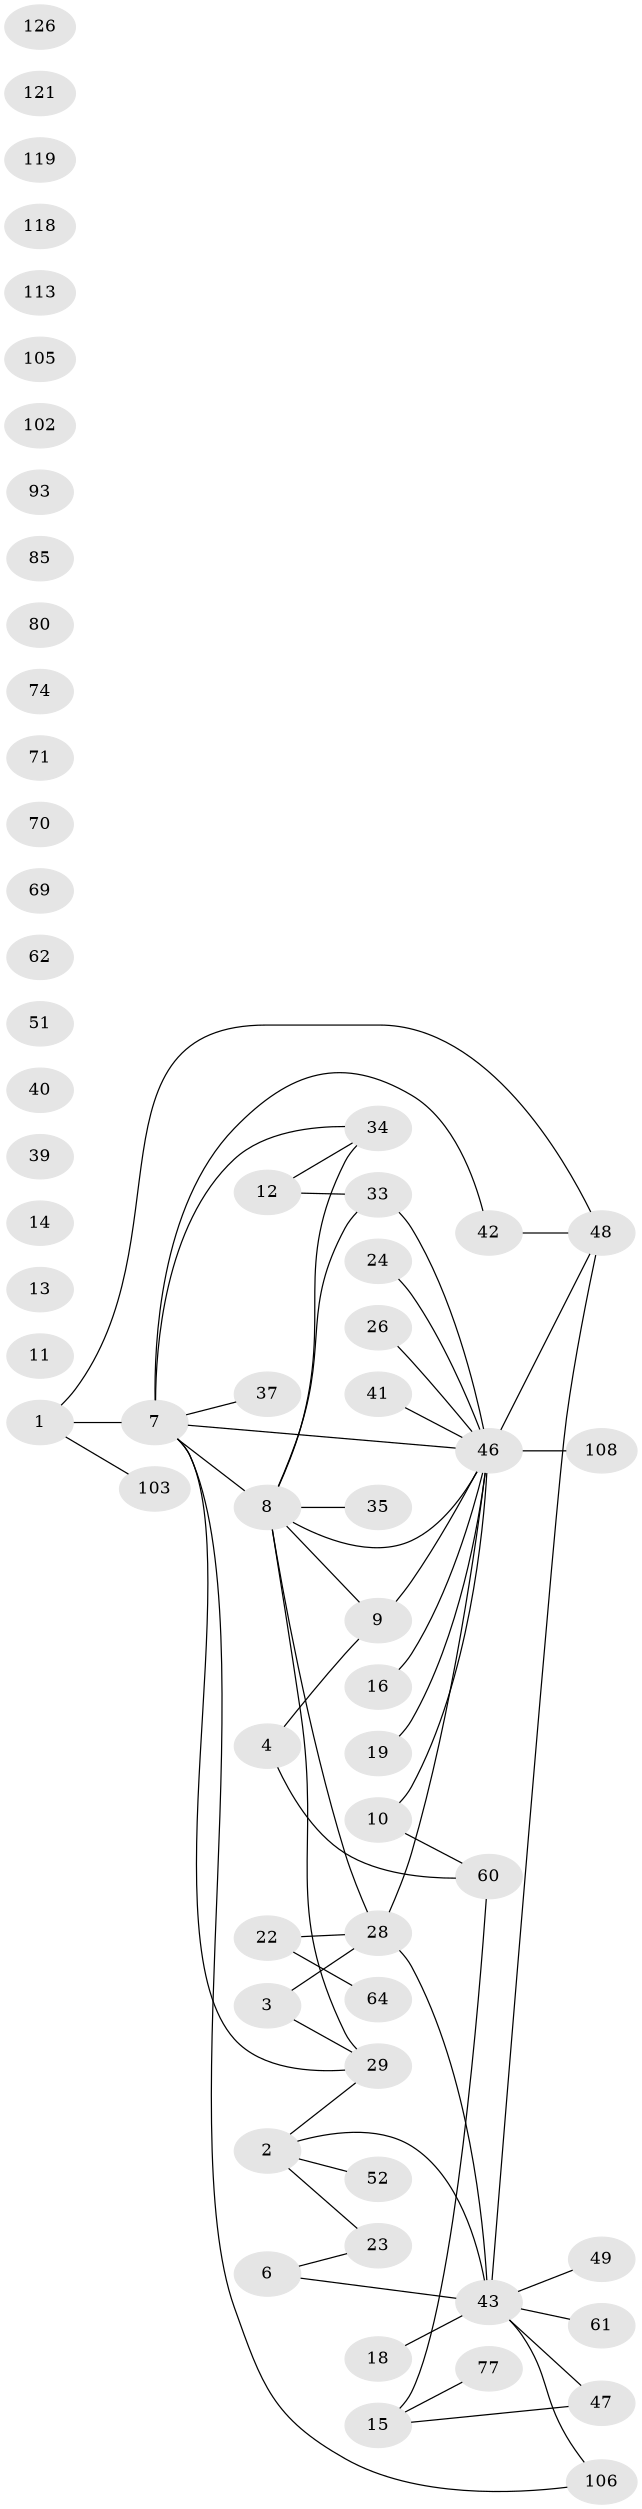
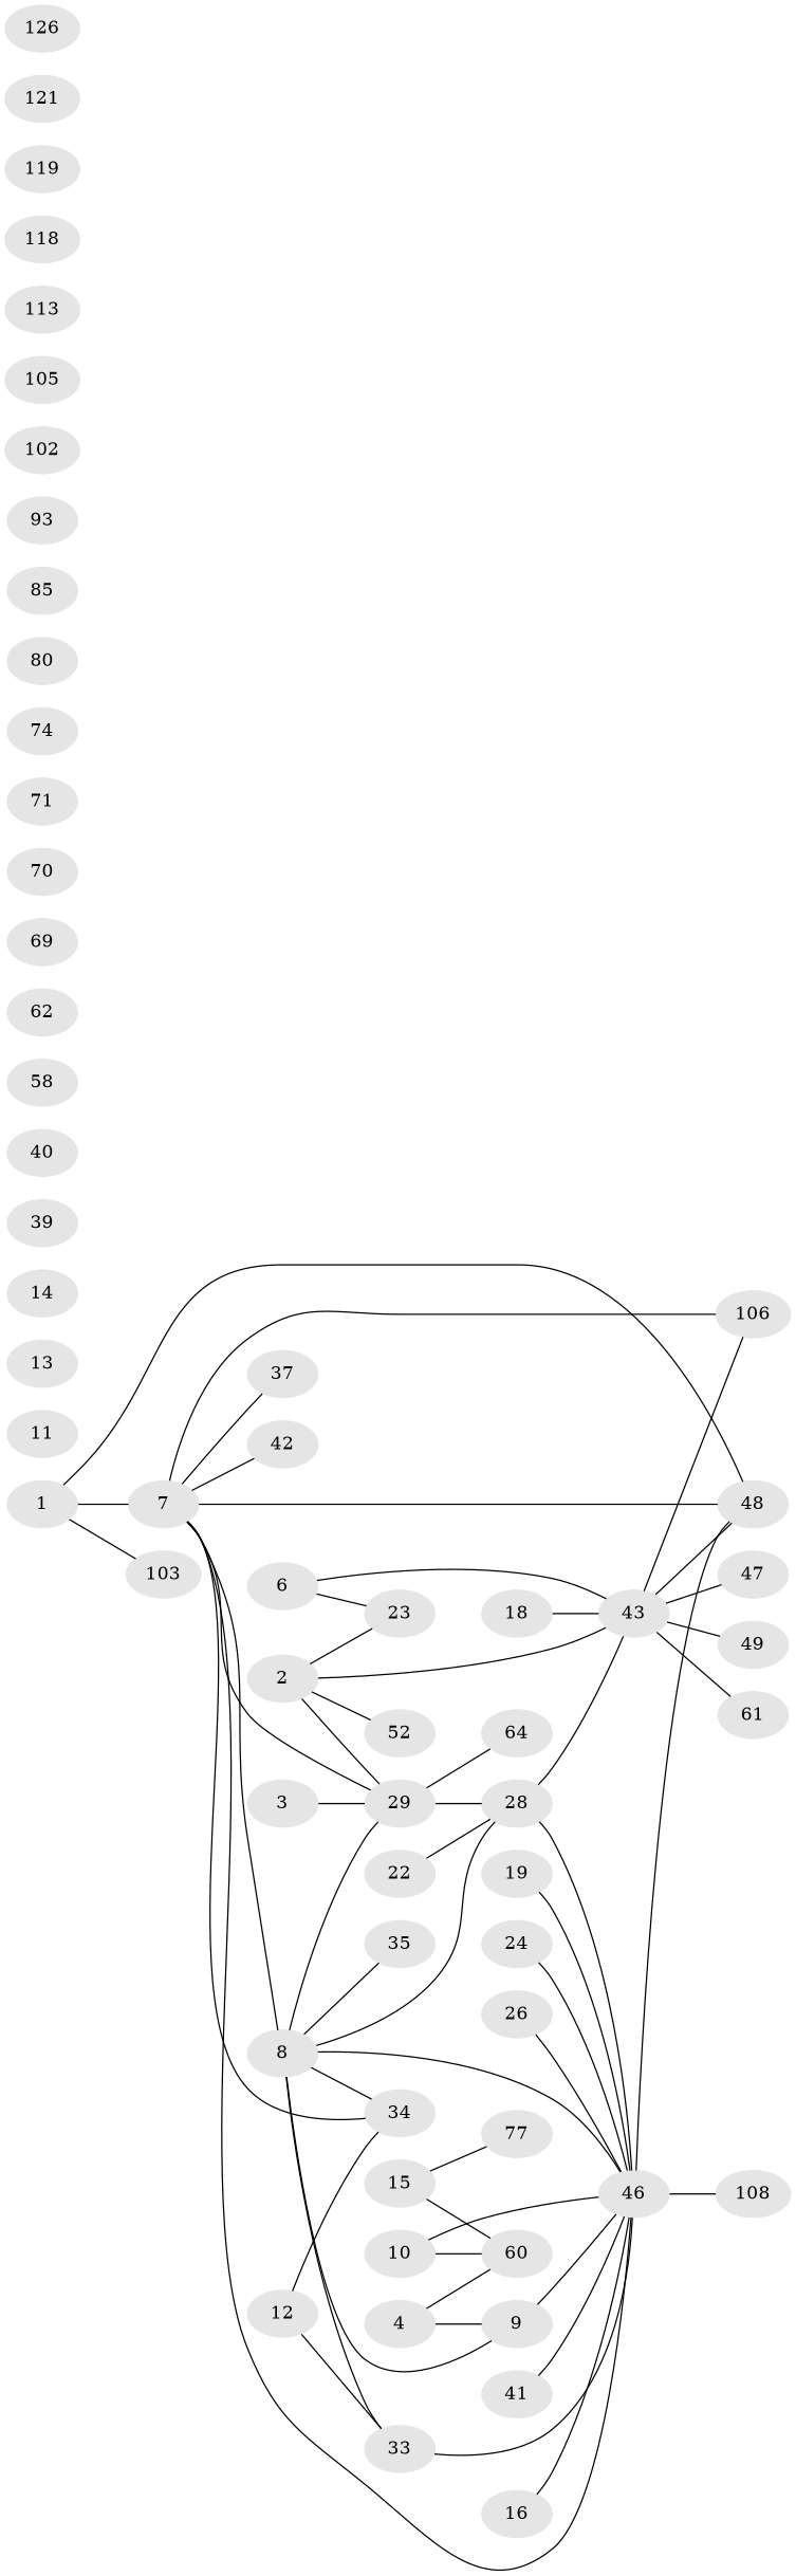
  graph {
    rankdir=LR
    node [color=gray90 style=filled]
    1 [super="+17"]
    7 [super="+20+65+75"]
    n3 [label=48 super="+99+88"]
    103
    29 [super="+32+30"]
    8 [super="+86+111+31"]
    34 [super="+76+87"]
    37
    42 [super="+124"]
    46 [super="+97+50+81"]
    106
    2 [super="+38+53+21"]
    23 [super="+27"]
    43 [super="+55"]
    52
    64
    47 [super="+116+54"]
    49 [super="+79"]
    61
    3 [super="+25"]
    28 [super="+45"]
    4 [super="+59"]
    9 [super="+57+68"]
    60 [super="+84"]
    6 [super="+122"]
    33
    35
    108 [super="+109"]
    10 [super="+73+58"]
    11
    12 [super="+72"]
    13
    14
    15 [super="+90+63+36"]
    77 [super="+83"]
    16
    18 [super="+44"]
    19
    22 [super="+67"]
    24 [super="+98+94"]
    26 [super="+48"]
    39 [super="+100"]
    40
    41
-   51 [super="+114"]
+   51 [super="+114" label=58]
    62
    69
    70
    71
    74
    80
    85
    93
    102
    105
    113
    118
    119
    121
    126
    1 -- 7
    1 -- n3
    1 -- 103
-   42 -- n3 [weight=3]
+   7 -- n3 [weight=3]
    7 -- 29
    7 -- 8
    7 -- 34
    7 -- 37 [weight=2]
    7 -- 42
    7 -- 46
    7 -- 106 [weight=2]
-   22 -- 64
+   29 -- 64
    8 -- 29
    8 -- 34 [weight=2]
    8 -- 46
    8 -- 28
    8 -- 9
    8 -- 33
    8 -- 35
    46 -- n3
    46 -- 108
    2 -- 29
    2 -- 23
    2 -- 43
    2 -- 52
    43 -- n3
    43 -- 106
    43 -- 47
    43 -- 49
    43 -- 61
    3 -- 29
-   3 -- 28
+   29 -- 28
    28 -- 46
    28 -- 43
    4 -- 9
    4 -- 60
    9 -- 46
    6 -- 23
    6 -- 43
    33 -- 46 [weight=2]
    10 -- 46
    10 -- 60
    12 -- 34
    12 -- 33
-   15 -- 47
    15 -- 60
    15 -- 77
    16 -- 46
    18 -- 43
    19 -- 46
    22 -- 28
    24 -- 46
    26 -- 46
    41 -- 46
  }
